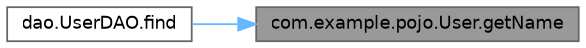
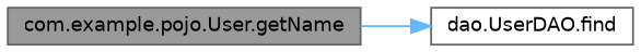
  digraph {
    rankdir=RL
    node [fontname=Helvetica fontsize=10 shape=box style=filled]
    n1 [color=gray40 fillcolor=grey60 fontcolor=black height=0.2 label="com.example.pojo.User.getName" width=0.4]
    n2 [color=grey40 fillcolor=white height=0.2 label="dao.UserDAO.find" width=0.4]
-   n1 -> n2 [color=steelblue1 dir=back fontname=Helvetica fontsize=10 labelfontname=Helvetica labelfontsize=10 style=solid]
+   n2 -> n1 [color=steelblue1 dir=back fontname=Helvetica fontsize=10 labelfontname=Helvetica labelfontsize=10 style=solid]
  }
